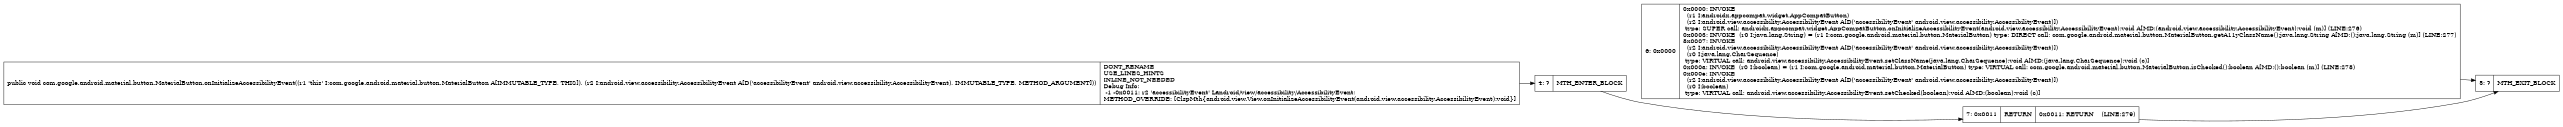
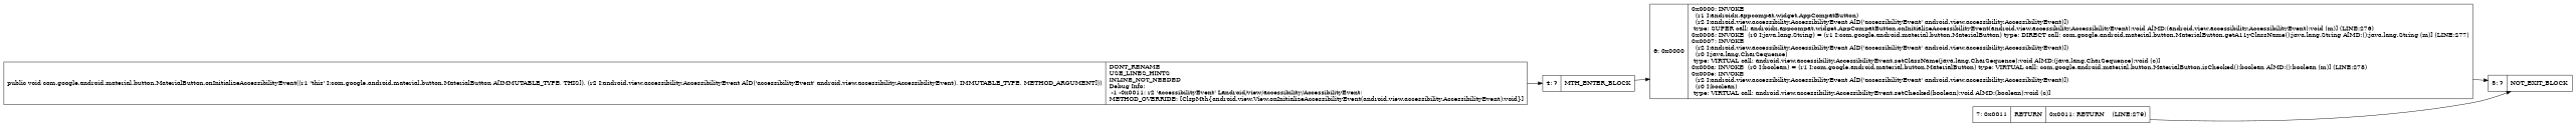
  digraph {
    rankdir=LR
    node [shape=record]
    n1 [label="{4\:\ ?|MTH_ENTER_BLOCK\l}"]
-   n2 [label="{6\:\ 0x0000|0x0000: INVOKE  \l  (r1 I:androidx.appcompat.widget.AppCompatButton)\l  (r2 I:android.view.accessibility.AccessibilityEvent A[D('accessibilityEvent' android.view.accessibility.AccessibilityEvent)])\l type: SUPER call: androidx.appcompat.widget.AppCompatButton.onInitializeAccessibilityEvent(android.view.accessibility.AccessibilityEvent):void A[MD:(android.view.accessibility.AccessibilityEvent):void (m)] (LINE:276)\l0x0003: INVOKE  (r0 I:java.lang.String) = (r1 I:com.google.android.material.button.MaterialButton) type: DIRECT call: com.google.android.material.button.MaterialButton.getA11yClassName():java.lang.String A[MD:():java.lang.String (m)] (LINE:277)\l8x0007: INVOKE  \l  (r2 I:android.view.accessibility.AccessibilityEvent A[D('accessibilityEvent' android.view.accessibility.AccessibilityEvent)])\l  (r0 I:java.lang.CharSequence)\l type: VIRTUAL call: android.view.accessibility.AccessibilityEvent.setClassName(java.lang.CharSequence):void A[MD:(java.lang.CharSequence):void (c)]\l0x000a: INVOKE  (r0 I:boolean) = (r1 I:com.google.android.material.button.MaterialButton) type: VIRTUAL call: com.google.android.material.button.MaterialButton.isChecked():boolean A[MD:():boolean (m)] (LINE:278)\l0x000e: INVOKE  \l  (r2 I:android.view.accessibility.AccessibilityEvent A[D('accessibilityEvent' android.view.accessibility.AccessibilityEvent)])\l  (r0 I:boolean)\l type: VIRTUAL call: android.view.accessibility.AccessibilityEvent.setChecked(boolean):void A[MD:(boolean):void (c)]\l}"]
-   n3 [label="{5\:\ ?|MTH_EXIT_BLOCK\l}"]
+   n2 [label="{6\:\ 0x0000|0x0000: INVOKE  \l  (r1 I:androidx.appcompat.widget.AppCompatButton)\l  (r2 I:android.view.accessibility.AccessibilityEvent A[D('accessibilityEvent' android.view.accessibility.AccessibilityEvent)])\l type: SUPER call: androidx.appcompat.widget.AppCompatButton.onInitializeAccessibilityEvent(android.view.accessibility.AccessibilityEvent):void A[MD:(android.view.accessibility.AccessibilityEvent):void (m)] (LINE:276)\l0x0003: INVOKE  (r0 I:java.lang.String) = (r1 I:com.google.android.material.button.MaterialButton) type: DIRECT call: com.google.android.material.button.MaterialButton.getA11yClassName():java.lang.String A[MD:():java.lang.String (m)] (LINE:277)\l0x0007: INVOKE  \l  (r2 I:android.view.accessibility.AccessibilityEvent A[D('accessibilityEvent' android.view.accessibility.AccessibilityEvent)])\l  (r0 I:java.lang.CharSequence)\l type: VIRTUAL call: android.view.accessibility.AccessibilityEvent.setClassName(java.lang.CharSequence):void A[MD:(java.lang.CharSequence):void (c)]\l0x000a: INVOKE  (r0 I:boolean) = (r1 I:com.google.android.material.button.MaterialButton) type: VIRTUAL call: com.google.android.material.button.MaterialButton.isChecked():boolean A[MD:():boolean (m)] (LINE:278)\l0x000e: INVOKE  \l  (r2 I:android.view.accessibility.AccessibilityEvent A[D('accessibilityEvent' android.view.accessibility.AccessibilityEvent)])\l  (r0 I:boolean)\l type: VIRTUAL call: android.view.accessibility.AccessibilityEvent.setChecked(boolean):void A[MD:(boolean):void (c)]\l}"]
+   n3 [label="{5\:\ ?|NOT_EXIT_BLOCK\l}"]
    n4 [label="{7\:\ 0x0011|RETURN\l|0x0011: RETURN    (LINE:279)\l}"]
    n5 [label="{public void com.google.android.material.button.MaterialButton.onInitializeAccessibilityEvent((r1 'this' I:com.google.android.material.button.MaterialButton A[IMMUTABLE_TYPE, THIS]), (r2 I:android.view.accessibility.AccessibilityEvent A[D('accessibilityEvent' android.view.accessibility.AccessibilityEvent), IMMUTABLE_TYPE, METHOD_ARGUMENT]))  | DONT_RENAME\lUSE_LINES_HINTS\lINLINE_NOT_NEEDED\lDebug Info:\l  \-1 \-0x0011: r2 'accessibilityEvent' Landroid\/view\/accessibility\/AccessibilityEvent;\lMETHOD_OVERRIDE: [ClspMth\{android.view.View.onInitializeAccessibilityEvent(android.view.accessibility.AccessibilityEvent):void\}]\l}"]
-   n1 -> n4
+   n1 -> n2
    n2 -> n3
    n4 -> n3
    n5 -> n1
  }
